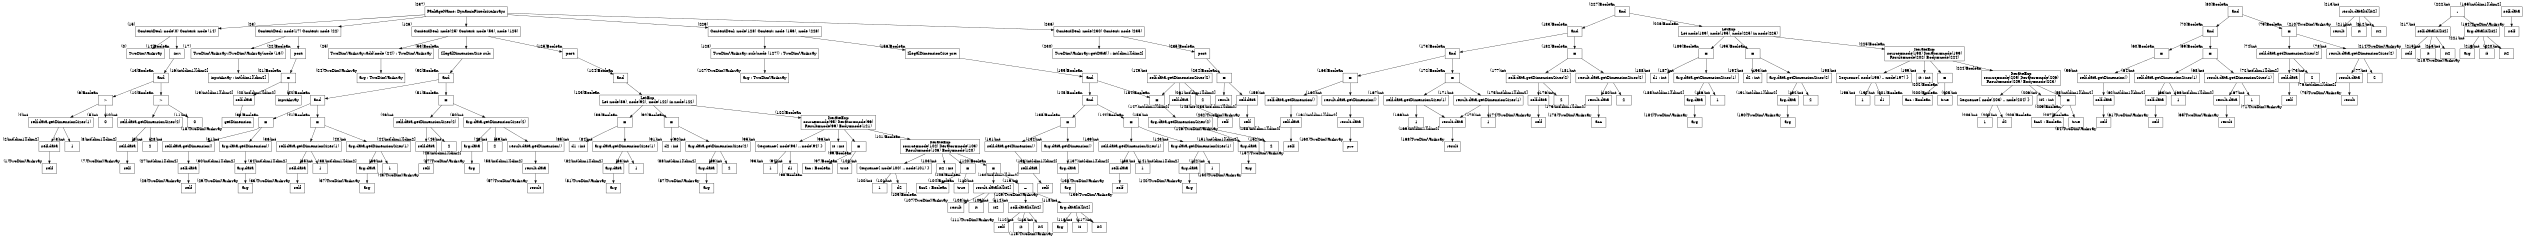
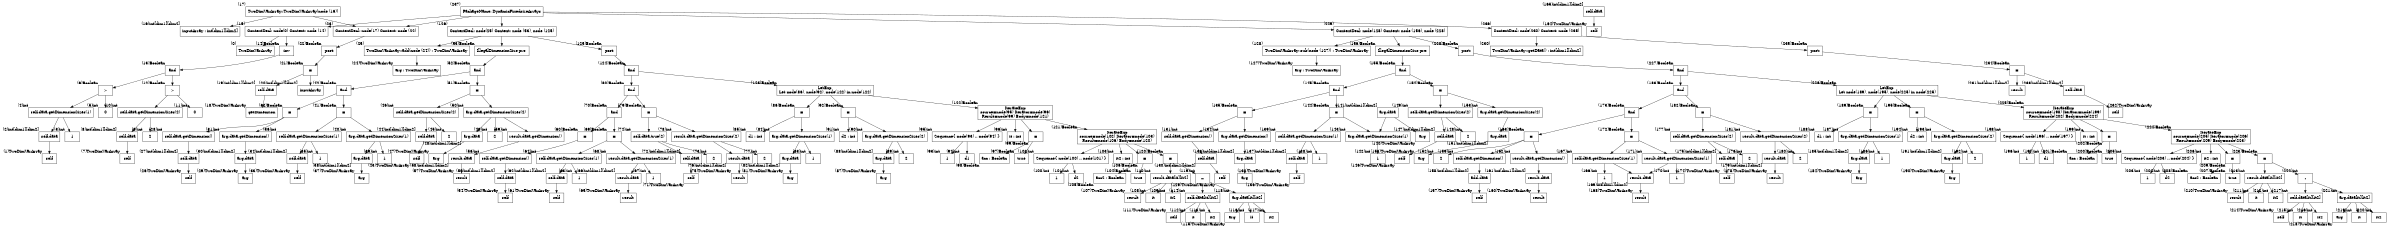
  digraph {
    node [shape=box]
    n1 [label="PackageName: DynamicFixedsizeArrays" xlabel="(237)"]
    n2 [label="ContextDecl: node(0) Context: node (14)" xlabel="(15)"]
    n3 [label="ContextDecl: node(17) Context: node (22)" xlabel="(23)"]
    n4 [label="ContextDecl: node(25) Context: node (53), node (125)" xlabel="(126)"]
    n5 [label="ContextDecl: node(128) Context: node (156), node (228)" xlabel="(229)"]
    n6 [label="ContextDecl: node(230) Context: node (235)" xlabel="(236)"]
    n7 [label=TwoDimVarArray xlabel="(0)"]
    n8 [label=" inv:" xlabel="(14)Boolean"]
    n9 [label="TwoDimVarArray::TwoDimVarArray(node (16))" xlabel="(17)"]
    n10 [label=" post:" xlabel="(22)Boolean"]
    n11 [label="TwoDimVarArray::add(node (24)) : TwoDimVarArray" xlabel="(25)"]
-   n12 [label="IllegalDimensionSize sub:" xlabel="(53)Boolean"]
+   n12 [label="IllegalDimensionSize pre:" xlabel="(53)Boolean"]
    n13 [label=" post:" xlabel="(125)Boolean"]
    n14 [label="TwoDimVarArray::sub(node (127)) : TwoDimVarArray" xlabel="(128)"]
    n15 [label="IllegalDimensionSize pre:" xlabel="(156)Boolean"]
+   n16 [label=" post:" xlabel="(228)Boolean"]
    n17 [label="TwoDimVarArray::getData() : int[dim1][dim2]" xlabel="(230)"]
    n18 [label=" post:" xlabel="(235)Boolean"]
    n19 [label=and xlabel="(13)Boolean"]
    n20 [label="inputArray : int[dim1][dim2]" xlabel="(16)int[dim1][dim2]"]
    n21 [label="=" xlabel="(21)Boolean"]
    n22 [label="arg : TwoDimVarArray" xlabel="(24)TwoDimVarArray"]
    n23 [label=and xlabel="(52)Boolean"]
    n24 [label=and xlabel="(124)Boolean"]
    n25 [label="arg : TwoDimVarArray" xlabel="(127)TwoDimVarArray"]
    n26 [label=and xlabel="(155)Boolean"]
    n27 [label=and xlabel="(227)Boolean"]
    n28 [label="=" xlabel="(234)Boolean"]
    n29 [label=">" xlabel="(6)Boolean"]
    n30 [label=">" xlabel="(12)Boolean"]
    n31 [label="self.data" xlabel="(19)int[dim1][dim2]"]
    n32 [label=inputArray xlabel="(20)int[dim1][dim2]"]
    n33 [label=and xlabel="(42)Boolean"]
    n34 [label="=" xlabel="(51)Boolean"]
    n35 [label=and xlabel="(80)Boolean"]
    n36 [label="LetExp \nLet node(86), node(92), node(122) in node(122)" xlabel="(123)Boolean"]
    n37 [label=and xlabel="(145)Boolean"]
    n38 [label="=" xlabel="(154)Boolean"]
    n39 [label=and xlabel="(183)Boolean"]
    n40 [label="LetExp \nLet node(189), node(195), node(225) in node(225)" xlabel="(226)Boolean"]
    n41 [label=result xlabel="(231)int[dim1][dim2]"]
    n42 [label="self.data" xlabel="(233)int[dim1][dim2]"]
    n43 [label="self.data.getDimensionSizes(1)" xlabel="(4)int"]
    n44 [label=0 xlabel="(5)int"]
    n45 [label="self.data.getDimensionSizes(2)" xlabel="(10)int"]
    n46 [label=0 xlabel="(11)int"]
    n47 [label=getDimension xlabel="(18)TwoDimVarArray"]
    n48 [label="=" xlabel="(32)Boolean"]
    n49 [label="=" xlabel="(41)Boolean"]
    n50 [label="self.data.getDimensionSizes(2)" xlabel="(46)int"]
    n51 [label="arg.data.getDimensionSizes(2)" xlabel="(50)int"]
    n52 [label=and xlabel="(70)Boolean"]
    n53 [label="=" xlabel="(79)Boolean"]
    n54 [label="=" xlabel="(86)Boolean"]
    n55 [label="=" xlabel="(92)Boolean"]
    n56 [label="IterateExp\nsource=node(95) Iterator=node(96)\nResult=node(99) Body=node(121)" xlabel="(122)Boolean"]
    n57 [label="=" xlabel="(135)Boolean"]
    n58 [label="=" xlabel="(144)Boolean"]
    n59 [label="self.data.getDimensionSizes(2)" xlabel="(149)int"]
    n60 [label="arg.data.getDimensionSizes(2)" xlabel="(153)int"]
    n61 [label=and xlabel="(173)Boolean"]
    n62 [label="=" xlabel="(182)Boolean"]
    n63 [label="=" xlabel="(189)Boolean"]
    n64 [label="=" xlabel="(195)Boolean"]
    n65 [label="IterateExp\nsource=node(198) Iterator=node(199)\nResult=node(202) Body=node(224)" xlabel="(225)Boolean"]
    n66 [label=self xlabel="(232)TwoDimVarArray"]
    n67 [label="self.data" xlabel="(2)int[dim1][dim2]"]
    n68 [label=1 xlabel="(3)int"]
    n69 [label="self.data" xlabel="(8)int[dim1][dim2]"]
    n70 [label=2 xlabel="(9)int"]
    n71 [label="self.data.getDimension()" xlabel="(28)int"]
    n72 [label="arg.data.getDimension()" xlabel="(31)int"]
    n73 [label="self.data.getDimensionSizes(1)" xlabel="(36)int"]
    n74 [label="arg.data.getDimensionSizes(1)" xlabel="(40)int"]
    n75 [label="self.data" xlabel="(44)int[dim1][dim2]"]
    n76 [label=2 xlabel="(45)int"]
    n77 [label="arg.data" xlabel="(48)int[dim1][dim2]"]
    n78 [label=2 xlabel="(49)int"]
    n79 [label="result.data.getDimension()" xlabel="(59)int"]
    n80 [label="=" xlabel="(60)Boolean"]
    n81 [label="=" xlabel="(69)Boolean"]
-   n82 [label="self.data.getDimensionSizes(2)" xlabel="(74)int"]
+   n82 [label="self.data.true(2)" xlabel="(74)int"]
    n83 [label="result.data.getDimensionSizes(2)" xlabel="(78)int"]
    n84 [label="d1 : int" xlabel="(85)int"]
    n85 [label="arg.data.getDimensionSizes(1)" xlabel="(84)int"]
    n86 [label="d2 : int" xlabel="(91)int"]
    n87 [label="arg.data.getDimensionSizes(2)" xlabel="(90)int"]
    n88 [label="Sequence{ node(93) .. node(94) }" xlabel="(95)int"]
    n89 [label="it : int" xlabel="(96)int"]
    n90 [label="=" xlabel="(99)Boolean"]
    n91 [label="IterateExp\nsource=node(102) Iterator=node(103)\nResult=node(106) Body=node(120)" xlabel="(121)Boolean"]
    n92 [label="self.data.getDimension()" xlabel="(131)int"]
    n93 [label="arg.data.getDimension()" xlabel="(134)int"]
    n94 [label="self.data.getDimensionSizes(1)" xlabel="(139)int"]
    n95 [label="arg.data.getDimensionSizes(1)" xlabel="(143)int"]
    n96 [label="self.data" xlabel="(147)int[dim1][dim2]"]
    n97 [label=2 xlabel="(148)int"]
    n98 [label="arg.data" xlabel="(151)int[dim1][dim2]"]
    n99 [label=2 xlabel="(152)int"]
    n100 [label="=" xlabel="(163)Boolean"]
    n101 [label="=" xlabel="(172)Boolean"]
    n102 [label="self.data.getDimensionSizes(2)" xlabel="(177)int"]
    n103 [label="result.data.getDimensionSizes(2)" xlabel="(181)int"]
    n104 [label="d1 : int" xlabel="(188)int"]
    n105 [label="arg.data.getDimensionSizes(1)" xlabel="(187)int"]
    n106 [label="d2 : int" xlabel="(194)int"]
    n107 [label="arg.data.getDimensionSizes(2)" xlabel="(193)int"]
    n108 [label="Sequence{ node(196) .. node(197) }" xlabel="(198)int"]
    n109 [label="it : int" xlabel="(199)int"]
    n110 [label="=" xlabel="(202)Boolean"]
    n111 [label="IterateExp\nsource=node(205) Iterator=node(206)\nResult=node(209) Body=node(223)" xlabel="(224)Boolean"]
    n112 [label=self xlabel="(1)TwoDimVarArray"]
    n113 [label=self xlabel="(7)TwoDimVarArray"]
    n114 [label="self.data" xlabel="(27)int[dim1][dim2]"]
    n115 [label="arg.data" xlabel="(30)int[dim1][dim2]"]
    n116 [label="self.data" xlabel="(34)int[dim1][dim2]"]
    n117 [label=1 xlabel="(35)int"]
    n118 [label="arg.data" xlabel="(38)int[dim1][dim2]"]
    n119 [label=1 xlabel="(39)int"]
    n120 [label=self xlabel="(43)TwoDimVarArray"]
    n121 [label=arg xlabel="(47)TwoDimVarArray"]
    n122 [label="self.data.getDimension()" xlabel="(56)int"]
    n123 [label="self.data.getDimensionSizes(1)" xlabel="(64)int"]
    n124 [label="result.data.getDimensionSizes(1)" xlabel="(68)int"]
    n125 [label="self.data" xlabel="(72)int[dim1][dim2]"]
    n126 [label=2 xlabel="(73)int"]
    n127 [label="result.data" xlabel="(76)int[dim1][dim2]"]
    n128 [label=2 xlabel="(77)int"]
    n129 [label="arg.data" xlabel="(82)int[dim1][dim2]"]
    n130 [label=1 xlabel="(83)int"]
    n131 [label="arg.data" xlabel="(88)int[dim1][dim2]"]
    n132 [label=2 xlabel="(89)int"]
    n133 [label=1 xlabel="(93)int"]
    n134 [label=d1 xlabel="(94)int"]
    n135 [label="acc : Boolean" xlabel="(98)Boolean"]
    n136 [label=true xlabel="(97)Boolean"]
    n137 [label="Sequence{ node(100) .. node(101) }" xlabel="(102)int"]
    n138 [label="it2 : int" xlabel="(103)int"]
    n139 [label="=" xlabel="(106)Boolean"]
    n140 [label="=" xlabel="(120)Boolean"]
    n141 [label="self.data" xlabel="(130)int[dim1][dim2]"]
    n142 [label="arg.data" xlabel="(133)int[dim1][dim2]"]
    n143 [label="self.data" xlabel="(137)int[dim1][dim2]"]
    n144 [label=1 xlabel="(138)int"]
    n145 [label="arg.data" xlabel="(141)int[dim1][dim2]"]
    n146 [label=1 xlabel="(142)int"]
    n147 [label=self xlabel="(146)TwoDimVarArray"]
    n148 [label=arg xlabel="(150)TwoDimVarArray"]
    n149 [label="self.data.getDimension()" xlabel="(159)int"]
    n150 [label="result.data.getDimension()" xlabel="(162)int"]
    n151 [label="self.data.getDimensionSizes(1)" xlabel="(167)int"]
    n152 [label="result.data.getDimensionSizes(1)" xlabel="(171)int"]
    n153 [label="self.data" xlabel="(175)int[dim1][dim2]"]
    n154 [label=2 xlabel="(176)int"]
    n155 [label="result.data" xlabel="(179)int[dim1][dim2]"]
    n156 [label=2 xlabel="(180)int"]
    n157 [label="arg.data" xlabel="(185)int[dim1][dim2]"]
    n158 [label=1 xlabel="(186)int"]
    n159 [label="arg.data" xlabel="(191)int[dim1][dim2]"]
    n160 [label=2 xlabel="(192)int"]
    n161 [label=1 xlabel="(196)int"]
    n162 [label=d1 xlabel="(197)int"]
    n163 [label="acc : Boolean" xlabel="(201)Boolean"]
    n164 [label=true xlabel="(200)Boolean"]
    n165 [label="Sequence{ node(203) .. node(204) }" xlabel="(205)int"]
    n166 [label="it2 : int" xlabel="(206)int"]
    n167 [label="=" xlabel="(209)Boolean"]
+   n168 [label="=" xlabel="(223)Boolean"]
    n169 [label=self xlabel="(26)TwoDimVarArray"]
    n170 [label=arg xlabel="(29)TwoDimVarArray"]
    n171 [label=self xlabel="(33)TwoDimVarArray"]
    n172 [label=arg xlabel="(37)TwoDimVarArray"]
    n173 [label="self.data" xlabel="(55)int[dim1][dim2]"]
    n174 [label="result.data" xlabel="(58)int[dim1][dim2]"]
    n175 [label="self.data" xlabel="(62)int[dim1][dim2]"]
    n176 [label=1 xlabel="(63)int"]
    n177 [label="result.data" xlabel="(66)int[dim1][dim2]"]
    n178 [label=1 xlabel="(67)int"]
    n179 [label=self xlabel="(71)TwoDimVarArray"]
    n180 [label=result xlabel="(75)TwoDimVarArray"]
    n181 [label=arg xlabel="(81)TwoDimVarArray"]
    n182 [label=arg xlabel="(87)TwoDimVarArray"]
    n183 [label=1 xlabel="(100)int"]
    n184 [label=d2 xlabel="(101)int"]
    n185 [label="acc2 : Boolean" xlabel="(105)Boolean"]
    n186 [label=true xlabel="(104)Boolean"]
    n187 [label="result.data[it][it2]" xlabel="(110)int"]
    n188 [label="+" xlabel="(119)int"]
    n189 [label=self xlabel="(129)TwoDimVarArray"]
    n190 [label=arg xlabel="(132)TwoDimVarArray"]
    n191 [label=self xlabel="(136)TwoDimVarArray"]
    n192 [label=arg xlabel="(140)TwoDimVarArray"]
-   n193 [label="self.data" xlabel="(158)int[dim1][dim2]"]
+   n193 [label="add.data" xlabel="(158)int[dim1][dim2]"]
    n194 [label="result.data" xlabel="(161)int[dim1][dim2]"]
    n195 [label=1 xlabel="(166)int"]
    n196 [label="result.data" xlabel="(169)int[dim1][dim2]"]
    n197 [label=1 xlabel="(170)int"]
    n198 [label=self xlabel="(174)TwoDimVarArray"]
-   n199 [label=acc xlabel="(178)TwoDimVarArray"]
+   n199 [label=result xlabel="(178)TwoDimVarArray"]
    n200 [label=arg xlabel="(184)TwoDimVarArray"]
    n201 [label=arg xlabel="(190)TwoDimVarArray"]
    n202 [label=1 xlabel="(203)int"]
    n203 [label=d2 xlabel="(204)int"]
    n204 [label="acc2 : Boolean" xlabel="(208)Boolean"]
    n205 [label=true xlabel="(207)Boolean"]
    n206 [label="result.data[it][it2]" xlabel="(213)int"]
    n207 [label="-" xlabel="(222)int"]
    n208 [label=self xlabel="(54)TwoDimVarArray"]
    n209 [label=result xlabel="(57)TwoDimVarArray"]
    n210 [label=self xlabel="(61)TwoDimVarArray"]
    n211 [label=result xlabel="(65)TwoDimVarArray"]
    n212 [label=result xlabel="(107)TwoDimVarArray"]
    n213 [label=it xlabel="(108)int"]
    n214 [label=it2 xlabel="(109)int"]
    n215 [label="self.data[it][it2]" xlabel="(114)int"]
    n216 [label="arg.data[it][it2]" xlabel="(118)int"]
    n217 [label=self xlabel="(157)TwoDimVarArray"]
-   n218 [label=pre xlabel="(160)TwoDimVarArray"]
+   n218 [label=result xlabel="(160)TwoDimVarArray"]
    n219 [label="self.data" xlabel="(165)int[dim1][dim2]"]
    n220 [label=self xlabel="(164)TwoDimVarArray"]
    n221 [label=result xlabel="(168)TwoDimVarArray"]
    n222 [label=result xlabel="(210)TwoDimVarArray"]
    n223 [label=it xlabel="(211)int"]
    n224 [label=it2 xlabel="(212)int"]
    n225 [label="self.data[it][it2]" xlabel="(217)int"]
    n226 [label="arg.data[it][it2]" xlabel="(221)int"]
    n227 [label=self xlabel="(111)TwoDimVarArray"]
    n228 [label=it xlabel="(112)int"]
    n229 [label=it2 xlabel="(113)int"]
    n230 [label=arg xlabel="(115)TwoDimVarArray"]
    n231 [label=it xlabel="(116)int"]
    n232 [label=it2 xlabel="(117)int"]
    n233 [label=self xlabel="(214)TwoDimVarArray"]
    n234 [label=it xlabel="(215)int"]
    n235 [label=it2 xlabel="(216)int"]
    n236 [label=arg xlabel="(218)TwoDimVarArray"]
    n237 [label=it xlabel="(219)int"]
    n238 [label=it2 xlabel="(220)int"]
    n1 -> n2
    n1 -> n3
    n1 -> n4
    n1 -> n5
    n1 -> n6
    n2 -> n7
    n2 -> n8
-   n3 -> n9
+   n9 -> n3
    n3 -> n10
    n4 -> n11
    n4 -> n12
    n4 -> n13
    n5 -> n14
    n5 -> n15
+   n5 -> n16
    n6 -> n17
    n6 -> n18
    n8 -> n19
    n9 -> n20
    n10 -> n21
    n11 -> n22
    n12 -> n23
    n13 -> n24
    n14 -> n25
    n15 -> n26
+   n16 -> n27
    n18 -> n28
    n19 -> n29
    n19 -> n30
    n21 -> n31
    n21 -> n32
    n23 -> n33
    n23 -> n34
+   n24 -> n35
    n24 -> n36
    n26 -> n37
    n26 -> n38
    n27 -> n39
    n27 -> n40
    n28 -> n41
    n28 -> n42
    n29 -> n43
    n29 -> n44
    n30 -> n45
    n30 -> n46
    n31 -> n47
    n33 -> n48
    n33 -> n49
    n34 -> n50
    n34 -> n51
    n35 -> n52
    n35 -> n53
    n36 -> n54
    n36 -> n55
    n36 -> n56
    n37 -> n57
    n37 -> n58
-   n59 -> n38
+   n38 -> n59
    n38 -> n60
    n39 -> n61
    n39 -> n62
    n40 -> n63
    n40 -> n64
    n40 -> n65
    n42 -> n66
    n43 -> n67
    n43 -> n68
    n45 -> n69
    n45 -> n70
    n48 -> n71
    n48 -> n72
    n49 -> n73
    n49 -> n74
    n50 -> n75
    n50 -> n76
    n51 -> n77
    n51 -> n78
    n51 -> n79
    n52 -> n80
    n52 -> n81
    n53 -> n82
    n53 -> n83
    n54 -> n84
    n54 -> n85
    n55 -> n86
    n55 -> n87
    n56 -> n88
    n56 -> n89
    n56 -> n90
    n56 -> n91
    n57 -> n92
    n57 -> n93
    n58 -> n94
    n58 -> n95
    n59 -> n96
    n59 -> n97
    n60 -> n98
-   n60 -> n99
+   n100 -> n99
    n61 -> n100
    n61 -> n101
    n62 -> n102
    n62 -> n103
    n63 -> n104
    n63 -> n105
    n64 -> n106
    n64 -> n107
    n65 -> n108
    n65 -> n109
    n65 -> n110
    n65 -> n111
    n67 -> n112
    n69 -> n113
    n71 -> n114
    n72 -> n115
    n73 -> n116
    n73 -> n117
    n74 -> n118
    n74 -> n119
    n75 -> n120
    n77 -> n121
    n79 -> n174
    n80 -> n122
    n81 -> n123
    n81 -> n124
    n82 -> n125
    n82 -> n126
    n83 -> n127
    n83 -> n128
    n85 -> n129
    n85 -> n130
    n87 -> n131
    n87 -> n132
    n88 -> n133
    n88 -> n134
    n90 -> n135
    n90 -> n136
    n91 -> n137
    n91 -> n138
    n91 -> n139
    n91 -> n140
    n92 -> n141
    n93 -> n142
    n94 -> n143
    n94 -> n144
-   n95 -> n145
+   n145 -> n95
    n95 -> n146
    n96 -> n147
    n98 -> n148
    n100 -> n149
    n100 -> n150
    n101 -> n151
    n101 -> n152
    n102 -> n153
    n102 -> n154
    n103 -> n155
    n103 -> n156
    n105 -> n157
    n105 -> n158
    n107 -> n159
    n107 -> n160
    n108 -> n161
    n108 -> n162
    n110 -> n163
    n110 -> n164
    n111 -> n165
    n111 -> n166
    n111 -> n167
+   n111 -> n168
    n114 -> n169
    n115 -> n170
    n116 -> n171
    n118 -> n172
    n122 -> n173
    n123 -> n175
    n123 -> n176
    n124 -> n177
    n124 -> n178
    n125 -> n179
    n127 -> n180
    n129 -> n181
    n131 -> n182
    n137 -> n183
    n137 -> n184
    n139 -> n185
    n139 -> n186
    n140 -> n187
    n140 -> n188
    n141 -> n189
    n142 -> n190
    n143 -> n191
    n145 -> n192
    n149 -> n193
    n150 -> n194
    n151 -> n195
    n151 -> n196
    n152 -> n196
    n152 -> n197
    n153 -> n198
    n155 -> n199
    n157 -> n200
    n159 -> n201
    n165 -> n202
    n165 -> n203
    n167 -> n204
    n167 -> n205
+   n168 -> n206
+   n168 -> n207
    n173 -> n208
    n174 -> n209
    n175 -> n210
    n177 -> n211
    n187 -> n212
    n187 -> n213
    n187 -> n214
    n188 -> n215
    n188 -> n216
    n193 -> n217
    n194 -> n218
    n196 -> n221
    n206 -> n222
    n206 -> n223
    n206 -> n224
    n207 -> n225
    n207 -> n226
    n215 -> n227
    n215 -> n228
    n215 -> n229
    n216 -> n230
    n216 -> n231
    n216 -> n232
    n219 -> n220
    n225 -> n233
    n225 -> n234
    n225 -> n235
    n226 -> n236
    n226 -> n237
    n226 -> n238
  }
